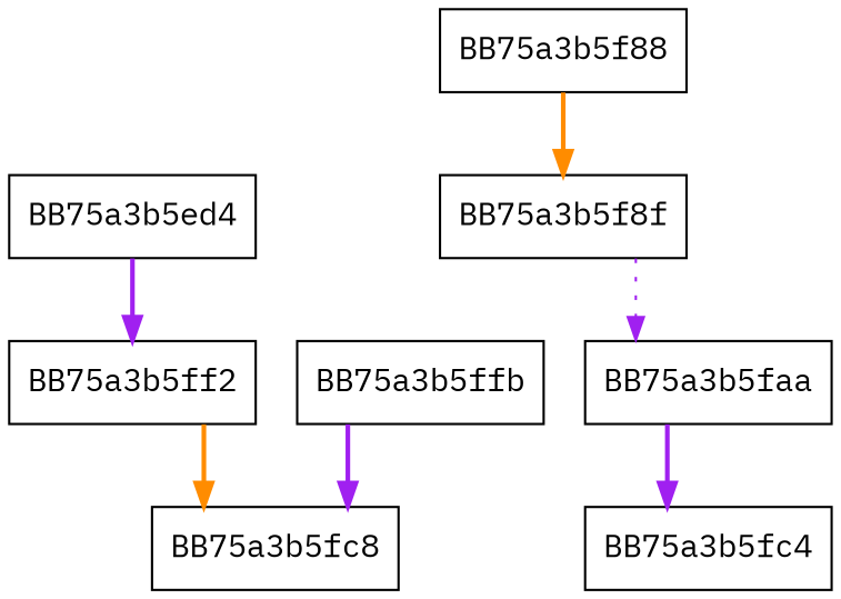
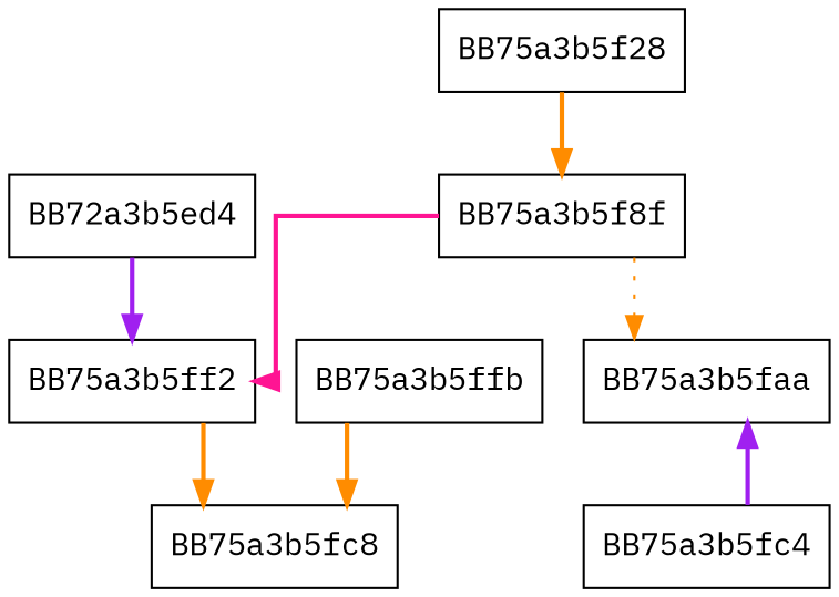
  digraph {
    fontname="IBM Plex Mono"
    splines=ortho
    node [fontname="IBM Plex Mono" shape=box]
    edge [color=darkorange fontname="IBM Plex Mono" style=bold]
-   BB75a3b5ed4
+   BB75a3b5ed4 [label=BB72a3b5ed4]
    BB75a3b5ff2
    BB75a3b5fc8
-   BB75a3b5f88
+   BB75a3b5f88 [label=BB75a3b5f28]
    BB75a3b5f8f
    BB75a3b5faa
    BB75a3b5fc4
    BB75a3b5ffb
    BB75a3b5ed4 -> BB75a3b5ff2 [color=purple]
    BB75a3b5ff2 -> BB75a3b5fc8
    BB75a3b5f88 -> BB75a3b5f8f
-   BB75a3b5f8f -> BB75a3b5faa [color=purple style=dotted]
-   BB75a3b5faa -> BB75a3b5fc4 [color=purple]
-   BB75a3b5ffb -> BB75a3b5fc8 [color=purple]
+   BB75a3b5f8f -> BB75a3b5ff2 [color=deeppink]
+   BB75a3b5f8f -> BB75a3b5faa [style=dotted]
+   BB75a3b5fc4 -> BB75a3b5faa [color=purple]
+   BB75a3b5ffb -> BB75a3b5fc8
  }
